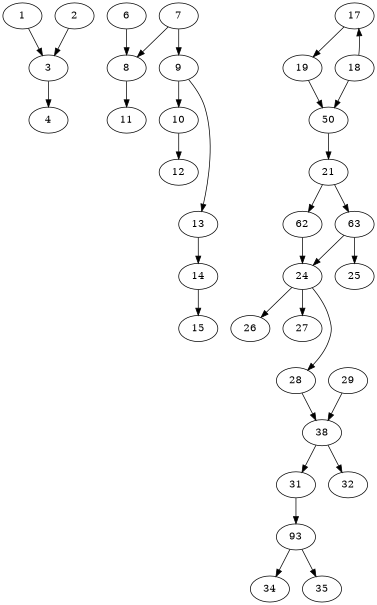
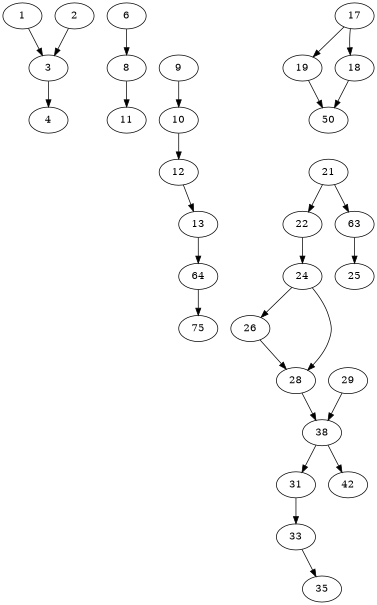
  digraph {
    node [alpha=0.13]
    1 [alpha=0.14 expect_size=51707904]
    3 [alpha=0.02 expect_size=28590080]
    2 [expect_size=26222592]
    4 [alpha=0.10 expect_size=52027392]
    6 [alpha=0.05 expect_size=14495744]
    8 [expect_size=48018432]
-   7 [alpha=0.17 expect_size=36206592]
    9 [alpha=0.04 expect_size=29404160]
    11 [alpha=0.09 expect_size=37962752]
    10 [expect_size=38017024]
    12 [alpha=0.16 expect_size=24426496]
    13 [alpha=0.09 expect_size=8159232]
-   14 [alpha=0.12 expect_size=13043712]
-   15 [alpha=0.05 expect_size=37167104]
+   14 [alpha=0.12 expect_size=13043712 label=64]
+   15 [alpha=0.05 expect_size=37167104 label=75]
    17 [alpha=0.11 expect_size=50847744]
    19 [alpha=0.06 expect_size=27906048]
    18 [alpha=0.09 expect_size=43452416]
    n18 [alpha=0.16 expect_size=38443008 label=50]
    21 [alpha=0.07 expect_size=20886528]
-   22 [alpha=0.06 expect_size=43211776 label=62]
+   22 [alpha=0.06 expect_size=43211776]
    n21 [alpha=0.15 expect_size=32752640 label=63]
    24 [alpha=0.04 expect_size=7223296]
    25 [alpha=0.08 expect_size=34578432]
    26 [alpha=0.16 expect_size=47354880]
-   27 [alpha=0.17 expect_size=6636544]
    28 [alpha=0.17 expect_size=33658880]
    n27 [alpha=0.10 expect_size=22787072 label=38]
    29 [alpha=0.07 expect_size=8778752]
    31 [alpha=0.08 expect_size=14383104]
-   32 [expect_size=30032896]
-   33 [alpha=0.00 expect_size=43530240 label=93]
-   34 [alpha=0.10 expect_size=31037440]
+   32 [expect_size=30032896 label=42]
+   33 [alpha=0.00 expect_size=43530240]
    35 [alpha=0.14 expect_size=39340032]
    1 -> 3
    3 -> 4
    2 -> 3
    6 -> 8
    8 -> 11
-   7 -> 8
-   7 -> 9
    9 -> 10
    10 -> 12
-   9 -> 13
+   12 -> 13
    13 -> 14
    14 -> 15
    17 -> 19
-   18 -> 17
+   17 -> 18
    19 -> n18
    18 -> n18
-   n18 -> 21
    21 -> 22
    21 -> n21
    22 -> 24
-   n21 -> 24
    n21 -> 25
    24 -> 26
-   24 -> 27
    24 -> 28
+   26 -> 28
    28 -> n27
    n27 -> 31
    n27 -> 32
    29 -> n27
    31 -> 33
-   33 -> 34
    33 -> 35
  }
